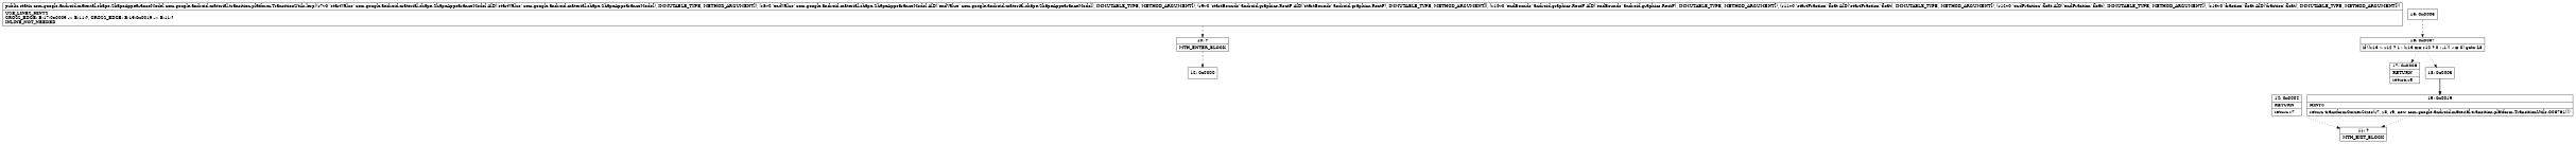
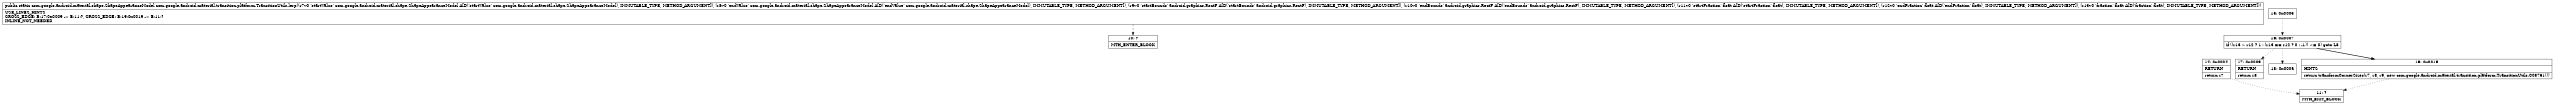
  digraph {
    node [shape=record]
    edge [style=dotted]
    n1 [label="{10\:\ ?|MTH_ENTER_BLOCK\l}"]
-   n2 [label="{12\:\ 0x0000}"]
    n3 [label="{14\:\ 0x0004|RETURN\l|return r7\l}"]
    n4 [label="{11\:\ ?|MTH_EXIT_BLOCK\l}"]
    n5 [label="{15\:\ 0x0005}"]
    n6 [label="{16\:\ 0x0007|if ((r13 \> r12 ? 1 : (r13 == r12 ? 0 : \-1)) \<= 0) goto L8\l}"]
    n7 [label="{17\:\ 0x0009|RETURN\l|return r8\l}"]
    n8 [label="{18\:\ 0x000a}"]
    n9 [label="{19\:\ 0x0019|HINTS\l|return transformCornerSizes(r7, r8, r9, new com.google.android.material.transition.platform.TransitionUtils.C08761())\l}"]
    n10 [label="{public static com.google.android.material.shape.ShapeAppearanceModel com.google.android.material.transition.platform.TransitionUtils.lerp((r7v0 'startValue' com.google.android.material.shape.ShapeAppearanceModel A[D('startValue' com.google.android.material.shape.ShapeAppearanceModel), IMMUTABLE_TYPE, METHOD_ARGUMENT]), (r8v0 'endValue' com.google.android.material.shape.ShapeAppearanceModel A[D('endValue' com.google.android.material.shape.ShapeAppearanceModel), IMMUTABLE_TYPE, METHOD_ARGUMENT]), (r9v0 'startBounds' android.graphics.RectF A[D('startBounds' android.graphics.RectF), IMMUTABLE_TYPE, METHOD_ARGUMENT]), (r10v0 'endBounds' android.graphics.RectF A[D('endBounds' android.graphics.RectF), IMMUTABLE_TYPE, METHOD_ARGUMENT]), (r11v0 'startFraction' float A[D('startFraction' float), IMMUTABLE_TYPE, METHOD_ARGUMENT]), (r12v0 'endFraction' float A[D('endFraction' float), IMMUTABLE_TYPE, METHOD_ARGUMENT]), (r13v0 'fraction' float A[D('fraction' float), IMMUTABLE_TYPE, METHOD_ARGUMENT]))  | USE_LINES_HINTS\lCROSS_EDGE: B:17:0x0009 \-\> B:11:?, CROSS_EDGE: B:19:0x0019 \-\> B:11:?\lINLINE_NOT_NEEDED\l}"]
-   n1 -> n2 [style=dashed]
    n3 -> n4
-   n5 -> n6 [style=dashed]
+   n5 -> n6
    n6 -> n7
    n6 -> n8
-   n8 -> n9 [style=bold]
+   n6 -> n9 [style=bold]
    n9 -> n4
    n10 -> n1 [style=dashed]
  }
